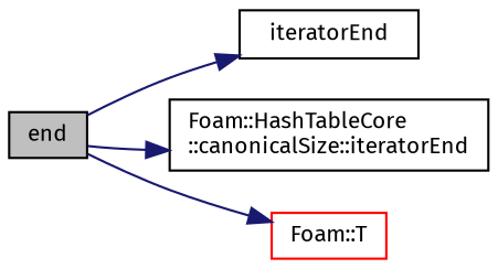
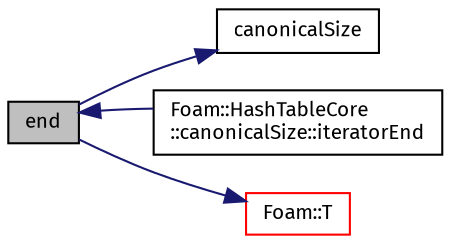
  digraph {
    fontname="Fira Sans"
    rankdir=LR
    node [color=black fontname="Fira Sans" fontsize=10 shape=record]
    edge [color=midnightblue fontname="Fira Sans" fontsize=10 labelfontname=FreeSans labelfontsize=10 style=solid]
    n1 [fillcolor=grey75 fontcolor=black height=0.2 label=end style=filled width=0.4]
-   n2 [height=0.2 label=iteratorEnd width=0.4]
+   n2 [height=0.2 label=canonicalSize width=0.4]
    n3 [height=0.2 label="Foam::HashTableCore\l::canonicalSize::iteratorEnd" width=0.4]
    n4 [color=red height=0.2 label="Foam::T" width=0.4]
    n1 -> n2
-   n1 -> n3
+   n3 -> n1
    n1 -> n4
  }
